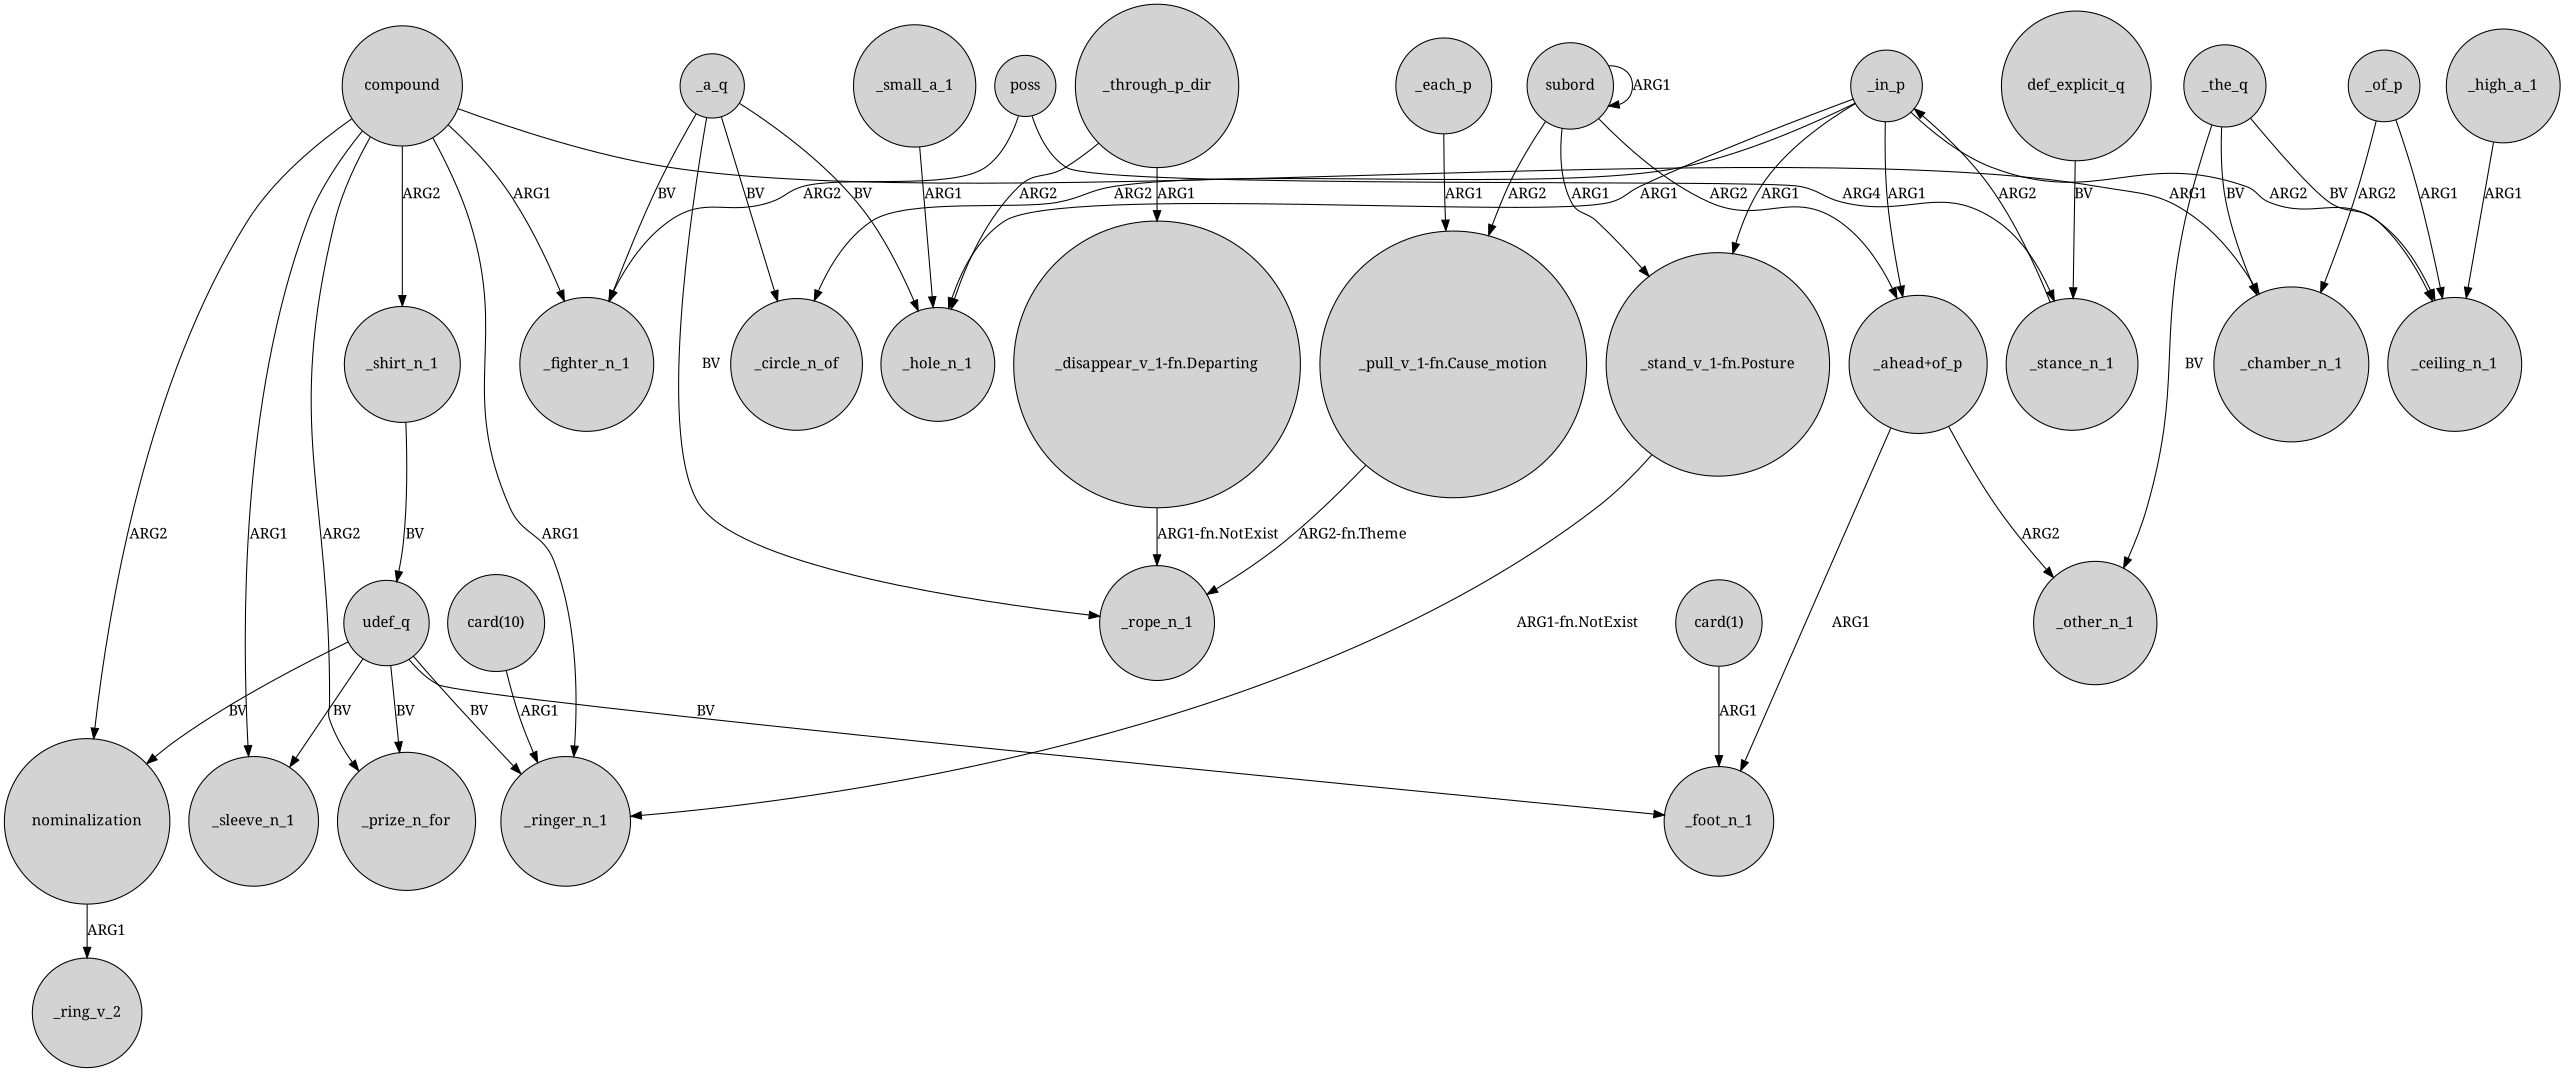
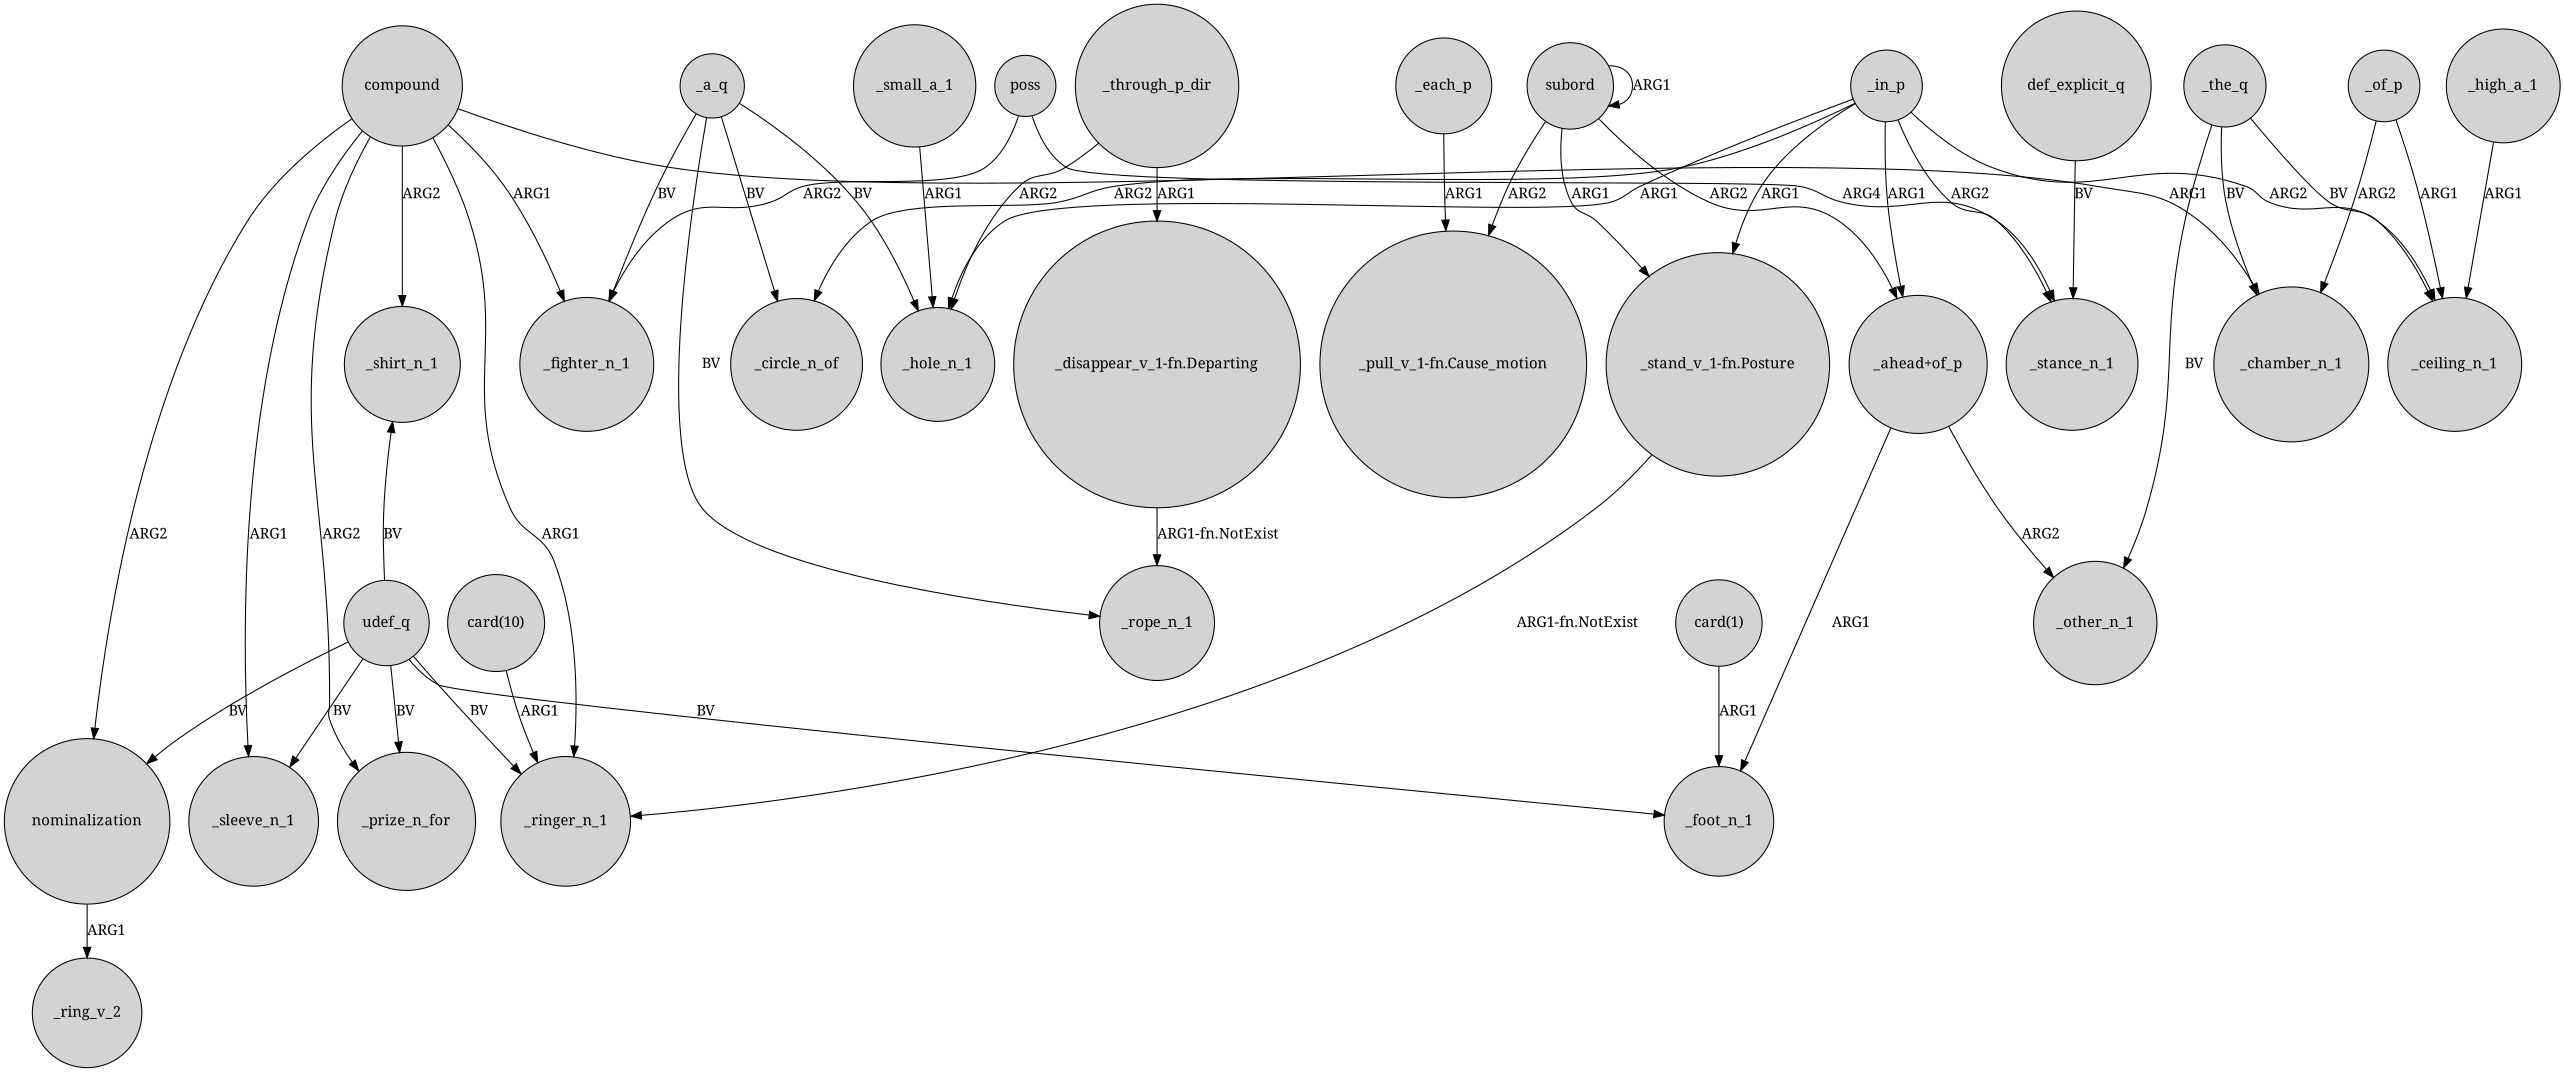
  digraph {
    fontname="Noto Serif"
    node [fontname="Noto Serif" shape=circle style=filled]
    edge [fontname="Noto Serif"]
    _a_q
    _fighter_n_1
    _rope_n_1
    _hole_n_1
    _circle_n_of
    _in_p
    "_stand_v_1-fn.Posture"
    _stance_n_1
    "_ahead+of_p"
    _ceiling_n_1
    _ringer_n_1
    _foot_n_1
    _other_n_1
    _of_p
    _chamber_n_1
    "_pull_v_1-fn.Cause_motion"
    compound
    nominalization
    _shirt_n_1
    _prize_n_for
    _sleeve_n_1
    _ring_v_2
    subord
    _high_a_1
    poss
    _small_a_1
    udef_q
    "card(1)"
    _through_p_dir
    "_disappear_v_1-fn.Departing"
    _the_q
    def_explicit_q
    "card(10)"
    _each_p
    _a_q -> _fighter_n_1 [label=BV]
    _a_q -> _rope_n_1 [label=BV]
    _a_q -> _hole_n_1 [label=BV]
    _a_q -> _circle_n_of [label=BV]
    _in_p -> _hole_n_1 [label=ARG1]
    _in_p -> _circle_n_of [label=ARG2]
    _in_p -> "_stand_v_1-fn.Posture" [label=ARG1]
-   _stance_n_1 -> _in_p [label=ARG2]
+   _in_p -> _stance_n_1 [label=ARG2]
    _in_p -> "_ahead+of_p" [label=ARG1]
    _in_p -> _ceiling_n_1 [label=ARG2]
    "_stand_v_1-fn.Posture" -> _ringer_n_1 [label="ARG1-fn.NotExist"]
    "_ahead+of_p" -> _foot_n_1 [label=ARG1]
    "_ahead+of_p" -> _other_n_1 [label=ARG2]
    _of_p -> _ceiling_n_1 [label=ARG1]
    _of_p -> _chamber_n_1 [label=ARG2]
-   "_pull_v_1-fn.Cause_motion" -> _rope_n_1 [label="ARG2-fn.Theme"]
    compound -> _fighter_n_1 [label=ARG1]
    compound -> _ringer_n_1 [label=ARG1]
    compound -> _chamber_n_1 [label=ARG1]
    compound -> nominalization [label=ARG2]
    compound -> _shirt_n_1 [label=ARG2]
    compound -> _prize_n_for [label=ARG2]
    compound -> _sleeve_n_1 [label=ARG1]
    nominalization -> _ring_v_2 [label=ARG1]
    subord -> "_stand_v_1-fn.Posture" [label=ARG1]
    subord -> "_ahead+of_p" [label=ARG2]
    subord -> "_pull_v_1-fn.Cause_motion" [label=ARG2]
    subord -> subord [label=ARG1]
    _high_a_1 -> _ceiling_n_1 [label=ARG1]
    poss -> _fighter_n_1 [label=ARG2]
    poss -> _stance_n_1 [label=ARG4]
    _small_a_1 -> _hole_n_1 [label=ARG1]
    udef_q -> _ringer_n_1 [label=BV]
    udef_q -> _foot_n_1 [label=BV]
    udef_q -> nominalization [label=BV]
-   _shirt_n_1 -> udef_q [label=BV]
+   udef_q -> _shirt_n_1 [label=BV]
    udef_q -> _prize_n_for [label=BV]
    udef_q -> _sleeve_n_1 [label=BV]
    "card(1)" -> _foot_n_1 [label=ARG1]
    _through_p_dir -> _hole_n_1 [label=ARG2]
    _through_p_dir -> "_disappear_v_1-fn.Departing" [label=ARG1]
    "_disappear_v_1-fn.Departing" -> _rope_n_1 [label="ARG1-fn.NotExist"]
    _the_q -> _ceiling_n_1 [label=BV]
    _the_q -> _other_n_1 [label=BV]
    _the_q -> _chamber_n_1 [label=BV]
    def_explicit_q -> _stance_n_1 [label=BV]
    "card(10)" -> _ringer_n_1 [label=ARG1]
    _each_p -> "_pull_v_1-fn.Cause_motion" [label=ARG1]
  }
